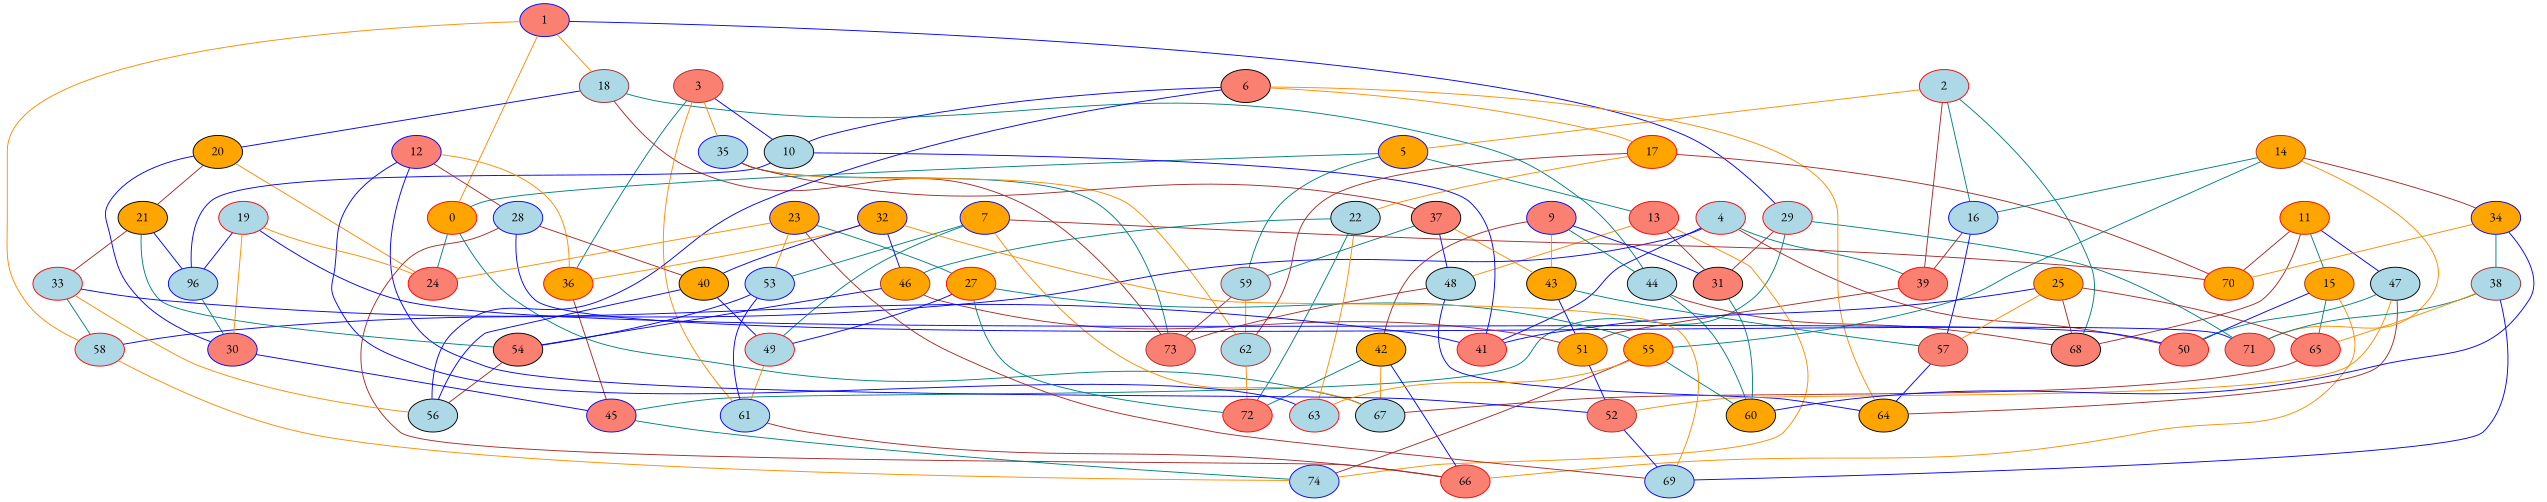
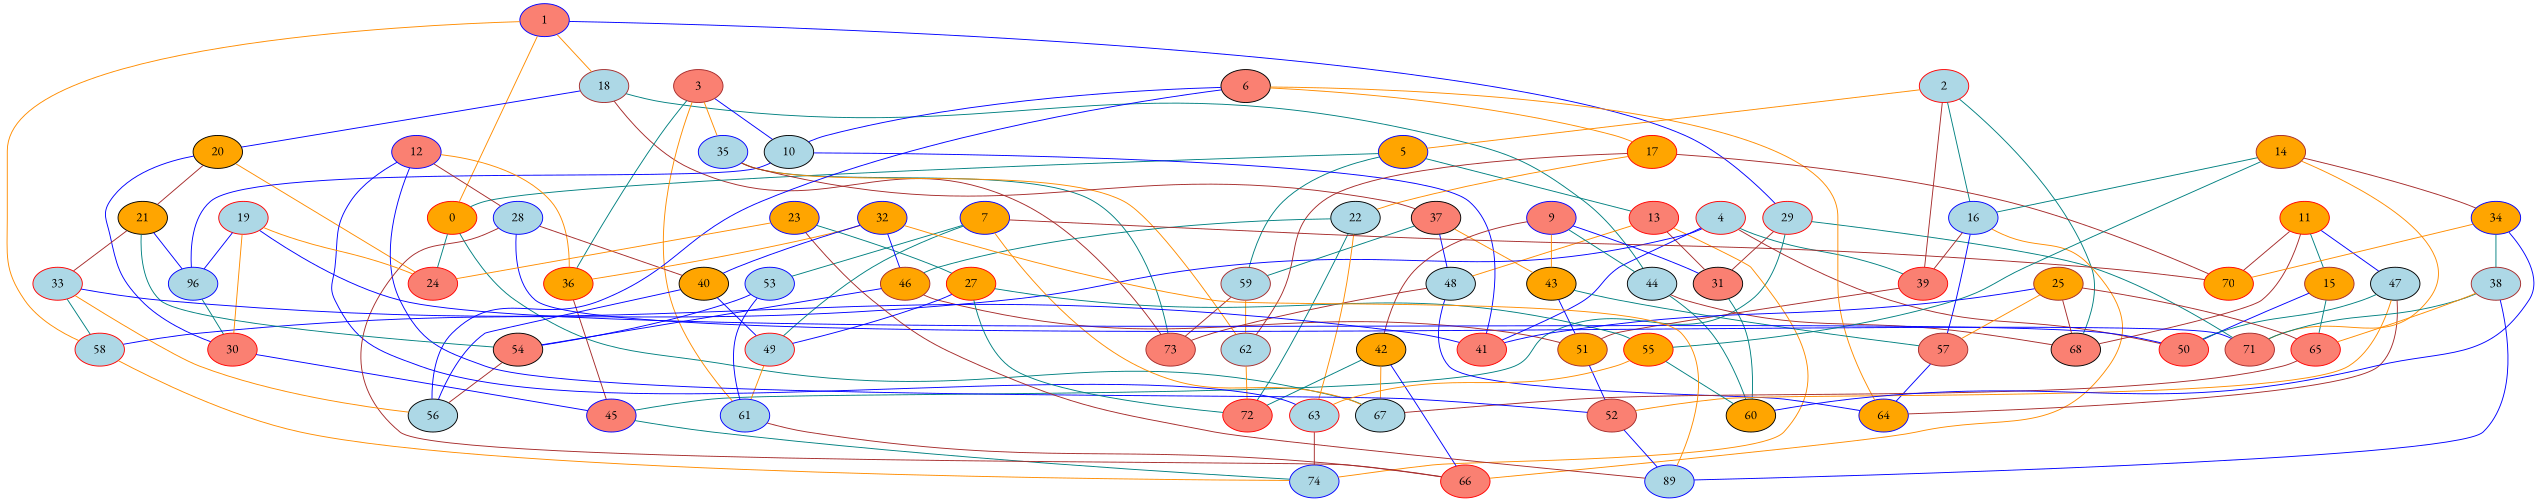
  graph {
    fontname="EB Garamond"
    node [color=red fillcolor=lightblue fontname="EB Garamond" style=filled]
    edge [color=blue fontname="EB Garamond"]
    1 [color=blue fillcolor=salmon]
    n2 [fillcolor=orange label=0]
    18 [color=brown]
    29
    58
    67 [color=black]
    24 [fillcolor=salmon]
    44 [color=black]
    20 [color=black fillcolor=orange]
    73 [color=brown fillcolor=salmon]
    31 [color=black fillcolor=salmon]
    71 [color=brown fillcolor=salmon]
    45 [color=blue fillcolor=salmon]
    74 [color=blue]
    5 [color=blue fillcolor=orange]
    2
    16 [color=blue]
    39 [fillcolor=salmon]
    68 [color=black fillcolor=salmon]
    13 [fillcolor=salmon]
    59 [color=brown]
    57 [color=brown fillcolor=salmon]
    51 [color=brown fillcolor=orange]
    3 [color=brown fillcolor=salmon]
    10 [color=black]
    35 [color=blue]
    36 [fillcolor=orange]
    61 [color=blue]
    41 [fillcolor=salmon]
    n30 [color=blue label=96]
    62 [color=brown]
    37 [color=black fillcolor=salmon]
    66 [fillcolor=salmon]
    4
    50 [fillcolor=salmon]
    48 [color=black]
    6 [color=black fillcolor=salmon]
    17 [fillcolor=orange]
    56 [color=black]
-   64 [color=black fillcolor=orange]
+   64 [color=blue fillcolor=orange]
    70 [fillcolor=orange]
    22 [color=black]
    7 [color=blue fillcolor=orange]
    49
    53 [color=blue]
    54 [color=black fillcolor=salmon]
    9 [color=blue fillcolor=salmon]
    42 [color=black fillcolor=orange]
    43 [color=black fillcolor=orange]
    60 [color=black fillcolor=orange]
    72 [fillcolor=salmon]
-   30 [color=blue fillcolor=salmon]
+   30 [fillcolor=salmon]
    11 [fillcolor=orange]
    15 [color=brown fillcolor=orange]
    47 [color=black]
    65 [fillcolor=salmon]
    52 [color=brown fillcolor=salmon]
    12 [color=blue fillcolor=salmon]
    28 [color=blue]
    63
    40 [color=black fillcolor=orange]
-   69 [color=blue]
+   69 [color=blue label=89]
    14 [color=brown fillcolor=orange]
    34 [color=blue fillcolor=orange]
    55 [fillcolor=orange]
    38 [color=brown]
    46 [color=brown fillcolor=orange]
    21 [color=black fillcolor=orange]
    19
    33
    23 [color=blue fillcolor=orange]
    27 [fillcolor=orange]
    25 [color=brown fillcolor=orange]
    32 [color=blue fillcolor=orange]
    1 -- n2 [color=darkorange]
    1 -- 18 [color=darkorange]
    1 -- 29
    1 -- 58 [color=darkorange]
    n2 -- 67 [color=teal]
    n2 -- 24 [color=teal]
    18 -- 44 [color=teal]
    18 -- 20
    18 -- 73 [color=brown]
    29 -- 31 [color=brown]
    29 -- 71 [color=teal]
    29 -- 45 [color=teal]
    58 -- 74 [color=darkorange]
    44 -- 68 [color=brown]
    44 -- 60 [color=teal]
    20 -- 24 [color=darkorange]
    20 -- 30
    20 -- 21 [color=brown]
    31 -- 60 [color=teal]
    45 -- 74 [color=teal]
    5 -- n2 [color=teal]
    5 -- 13 [color=teal]
    5 -- 59 [color=teal]
    2 -- 5 [color=darkorange]
    2 -- 16 [color=teal]
    2 -- 39 [color=brown]
    2 -- 68 [color=teal]
    16 -- 39 [color=brown]
    16 -- 57
    39 -- 51 [color=brown]
    13 -- 31 [color=brown]
    13 -- 74 [color=darkorange]
    13 -- 48 [color=darkorange]
    59 -- 73 [color=brown]
    59 -- 62 [color=darkorange]
    57 -- 64
    51 -- 52
    3 -- 10
    3 -- 35 [color=darkorange]
    3 -- 36 [color=teal]
    3 -- 61 [color=darkorange]
    10 -- 41
    10 -- n30
    35 -- 73 [color=teal]
    35 -- 62 [color=darkorange]
    35 -- 37 [color=brown]
    36 -- 45 [color=brown]
    61 -- 66 [color=brown]
    n30 -- 30 [color=teal]
    62 -- 72 [color=darkorange]
    37 -- 59 [color=teal]
    37 -- 48
    37 -- 43 [color=darkorange]
    4 -- 58
    4 -- 39 [color=teal]
    4 -- 41
    4 -- 50 [color=brown]
    48 -- 73 [color=brown]
    48 -- 64
    6 -- 10
    6 -- 17 [color=darkorange]
    6 -- 56
    6 -- 64 [color=darkorange]
    17 -- 62 [color=brown]
    17 -- 70 [color=brown]
    17 -- 22 [color=darkorange]
    22 -- 72 [color=teal]
    22 -- 63 [color=darkorange]
    22 -- 46 [color=teal]
    7 -- 67 [color=darkorange]
    7 -- 70 [color=brown]
    7 -- 49 [color=teal]
    7 -- 53 [color=teal]
    49 -- 61 [color=darkorange]
    53 -- 61
    53 -- 54
    54 -- 56 [color=brown]
    9 -- 44 [color=teal]
    9 -- 31
    9 -- 42 [color=brown]
    9 -- 43 [color=darkorange]
    42 -- 67 [color=darkorange]
    42 -- 66
    42 -- 72 [color=teal]
    43 -- 57 [color=teal]
    43 -- 51
    30 -- 45
    11 -- 68 [color=brown]
    11 -- 70 [color=brown]
    11 -- 15 [color=teal]
    11 -- 47
-   15 -- 66 [color=darkorange]
+   16 -- 66 [color=darkorange]
    15 -- 50
    15 -- 65 [color=teal]
    47 -- 50 [color=teal]
    47 -- 64 [color=brown]
    47 -- 52 [color=darkorange]
    65 -- 67 [color=brown]
    52 -- 69
    12 -- 36 [color=darkorange]
    12 -- 52
    12 -- 28 [color=brown]
    12 -- 63
    28 -- 71
    28 -- 66 [color=brown]
    28 -- 40 [color=brown]
-   55 -- 74 [color=brown]
+   63 -- 74 [color=brown]
    40 -- 56
    40 -- 49
    14 -- 71 [color=darkorange]
    14 -- 16 [color=teal]
    14 -- 34 [color=brown]
    14 -- 55 [color=teal]
    34 -- 70 [color=darkorange]
    34 -- 60
    34 -- 38 [color=teal]
    55 -- 60 [color=teal]
    55 -- 63 [color=darkorange]
    38 -- 71 [color=teal]
    38 -- 65 [color=darkorange]
    38 -- 69
    46 -- 51 [color=brown]
    46 -- 54
    21 -- n30
    21 -- 54 [color=teal]
    21 -- 33 [color=brown]
    19 -- 24 [color=darkorange]
    19 -- n30
    19 -- 50
    19 -- 30 [color=darkorange]
    33 -- 58 [color=teal]
    33 -- 41
    33 -- 56 [color=darkorange]
    23 -- 24 [color=darkorange]
-   23 -- 53 [color=darkorange]
    23 -- 69 [color=brown]
    23 -- 27 [color=teal]
    27 -- 49
    27 -- 72 [color=teal]
    27 -- 55 [color=teal]
    25 -- 68 [color=brown]
    25 -- 57 [color=darkorange]
    25 -- 41
    25 -- 65 [color=brown]
    32 -- 36 [color=darkorange]
    32 -- 40
    32 -- 69 [color=darkorange]
    32 -- 46
  }
